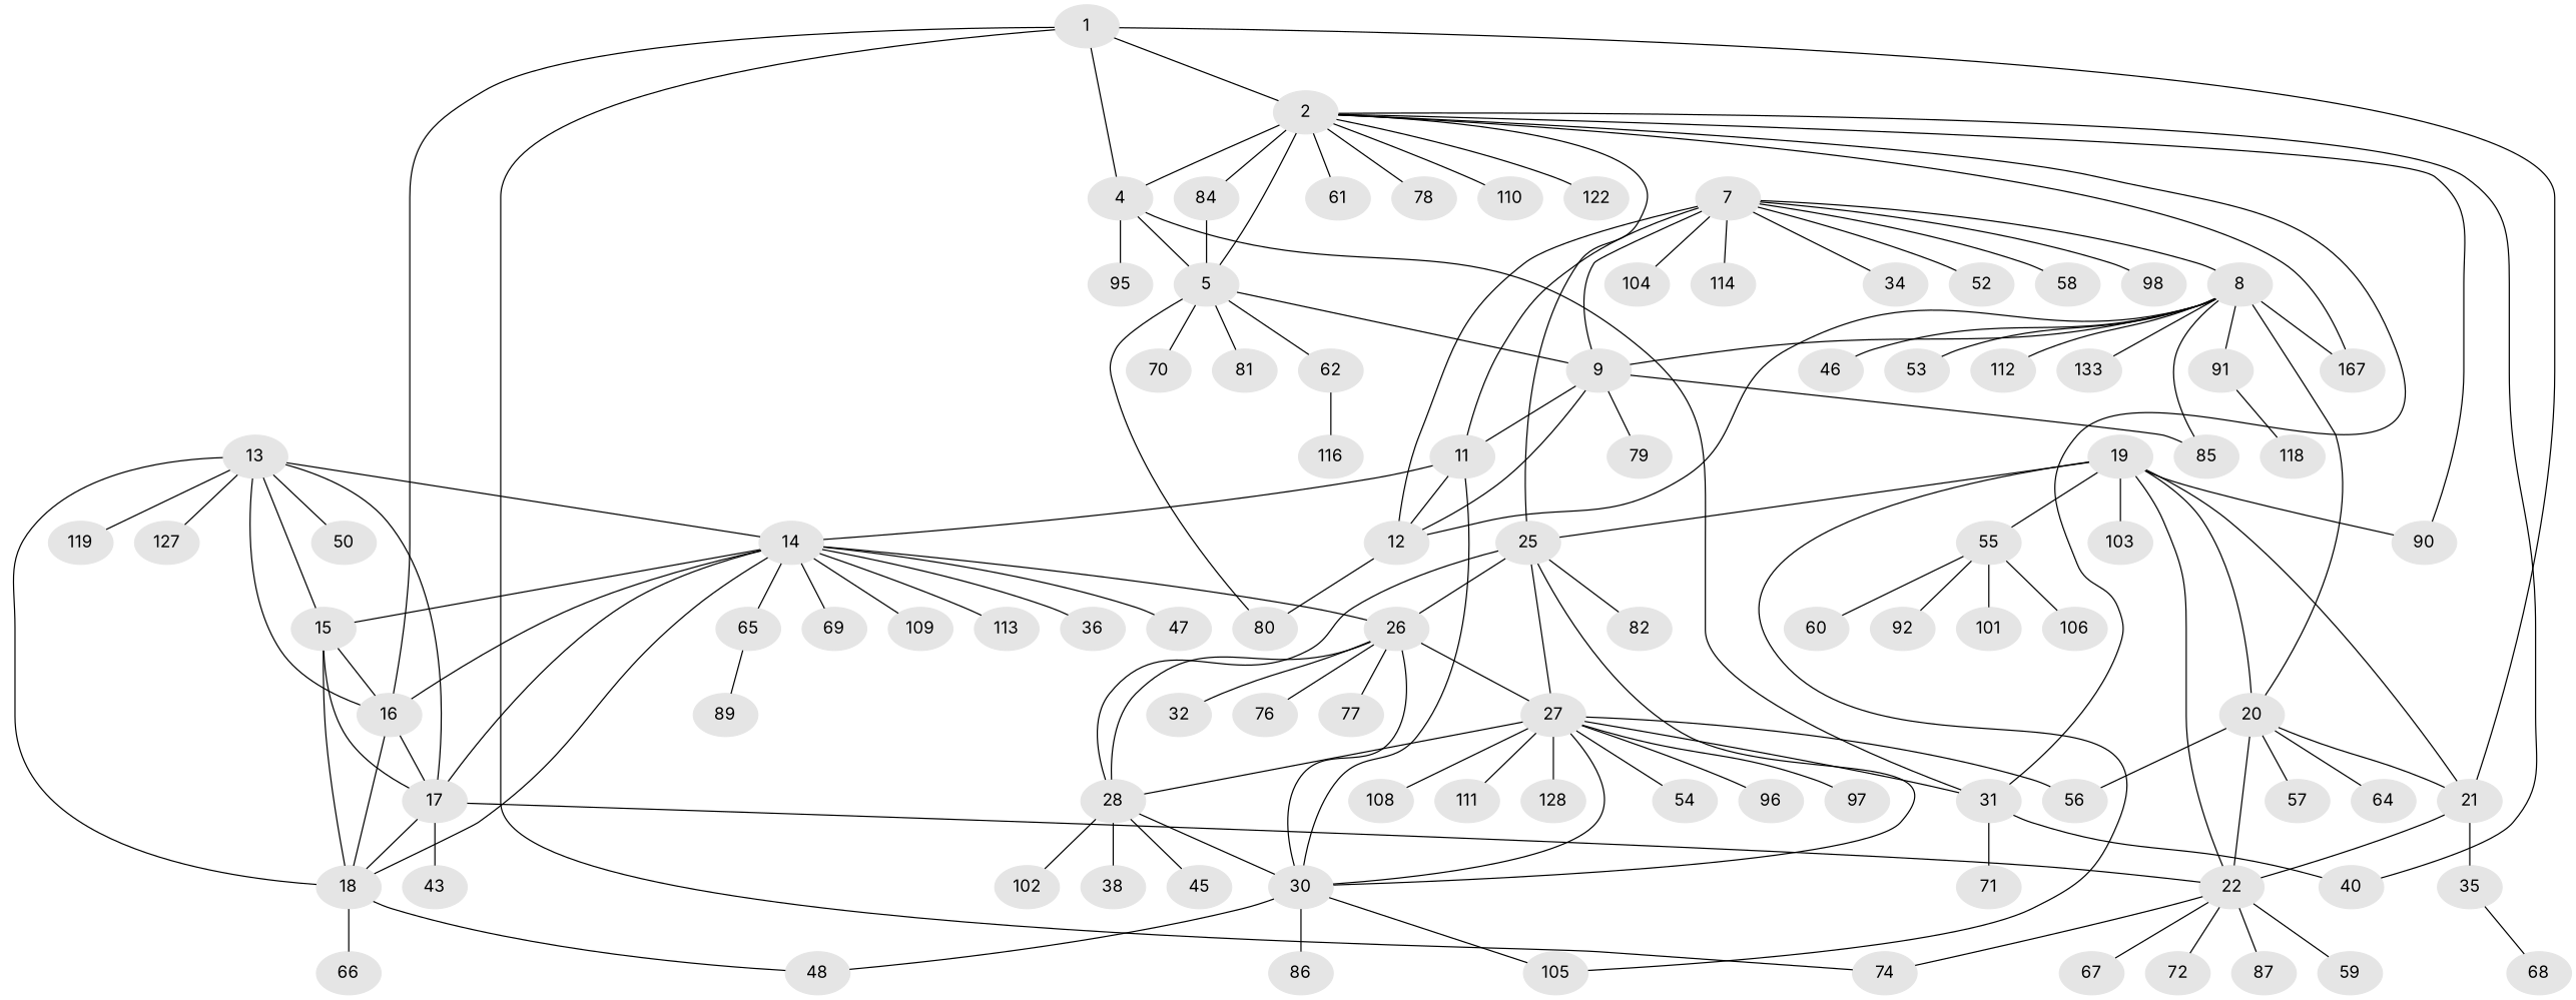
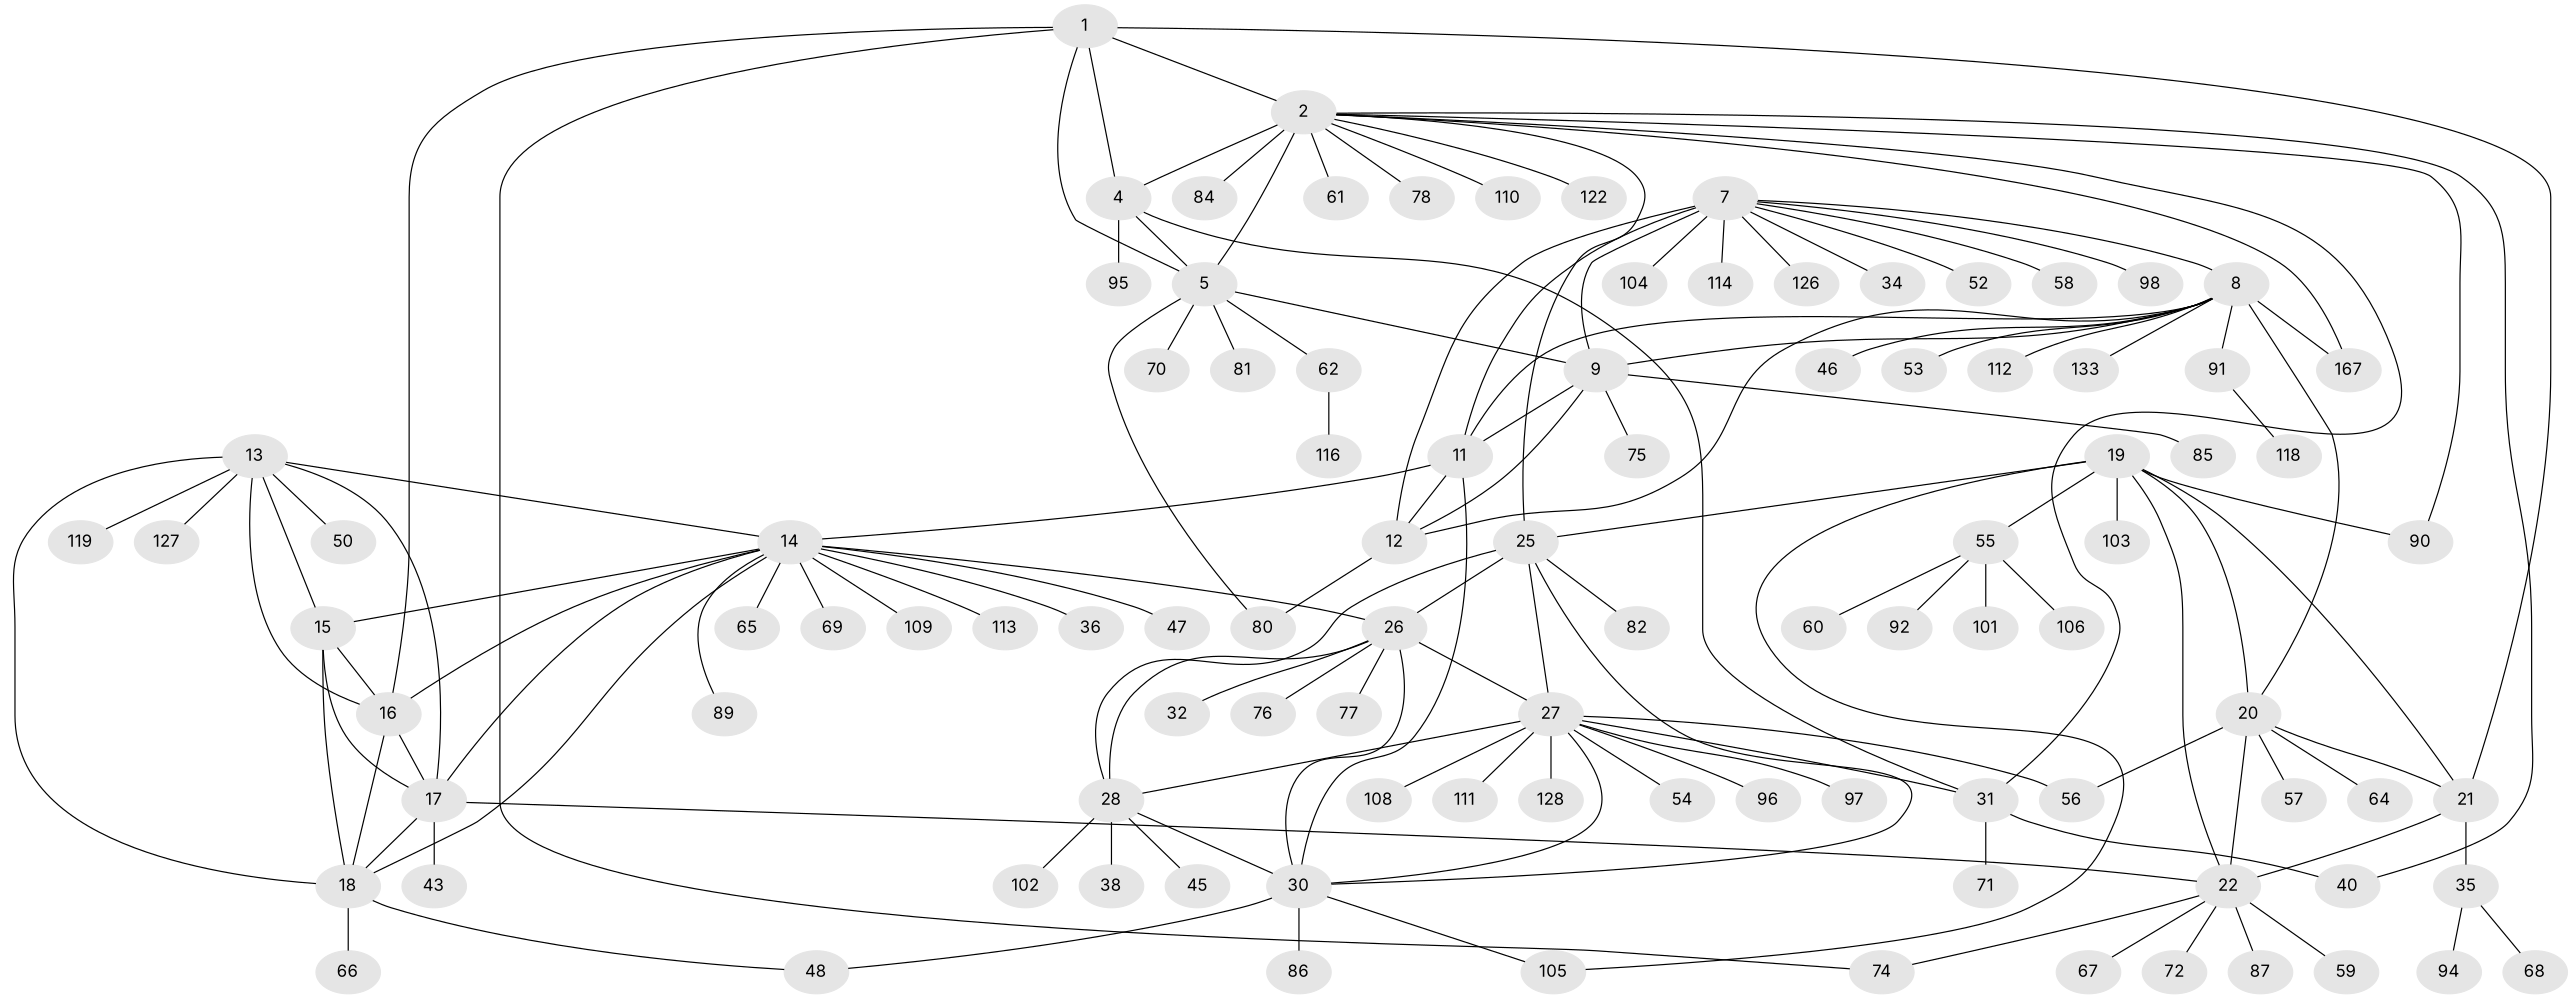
  graph {
    fontname=Inter
    node [color=gray90 fontname=Inter style=filled]
    edge [fontname=Inter]
    2 [super="+3"]
    4 [super="+49"]
    5 [super="+6"]
    25 [super="+88"]
    31 [super="+75"]
    40
    61
    78 [super="+132"]
    84
    90
    110
    n12 [label=167]
    122
    1
    16 [super="+131"]
    21 [super="+23"]
    74
    95 [super="+130"]
    9 [super="+63"]
    62 [super="+93"]
    70
    80 [super="+115"]
    81
    17 [super="+99"]
    18 [super="+39"]
    22 [super="+24"]
    35 [super="+125"]
    30 [super="+51"]
    26 [super="+29"]
    27 [super="+42"]
    28 [super="+33"]
    82
    71
    11 [super="+83"]
    12
-   79
+   79 [label=75]
    85
    116
    7 [super="+10"]
    8 [super="+37"]
    34
    52
    58
    98
    104
    114
+   126
    20 [super="+129"]
    46
    53
    91 [super="+120"]
    112
    133
    14 [super="+41"]
    56
    57 [super="+100"]
    64
    118
    15 [super="+73"]
    36
    47
    65
    69
    89
    109
    113
    48 [super="+123"]
    105
    86
    13 [super="+44"]
    50
    119
    127
    43
    66
    32
    76
    77
    59
    67
    72
    87
    19 [super="+107"]
    55 [super="+121"]
    103
    60
    92
    101 [super="+124"]
    106
    68
+   94
    54
    96
    97
    108
    111
    128
    38
    45
    102
    2 -- 4 [weight=2]
    2 -- 5 [weight=4]
    2 -- 25
    2 -- 31
    2 -- 40
    2 -- 61
    2 -- 78
    2 -- 84
    2 -- 90
    2 -- 110
    2 -- n12
    2 -- 122
    4 -- 5 [weight=2]
    4 -- 31
    4 -- 95
    5 -- 9
    5 -- 62
    5 -- 70
    5 -- 80
    5 -- 81
    25 -- 30
    25 -- 26 [weight=2]
    25 -- 27
    25 -- 28
    25 -- 82
    31 -- 40
    31 -- 71
    1 -- 2 [weight=2]
    1 -- 4
-   84 -- 5 [weight=2]
+   1 -- 5 [weight=2]
    1 -- 16
    1 -- 21
    1 -- 74
    16 -- 17
    16 -- 18
    21 -- 22 [weight=4]
    21 -- 35
    9 -- 11
    9 -- 12
    9 -- 79
    9 -- 85
    62 -- 116
    17 -- 18
    17 -- 22
    17 -- 43
    18 -- 48
    18 -- 66
    22 -- 74
    22 -- 59
    22 -- 67
    22 -- 72
    22 -- 87
    35 -- 68
+   35 -- 94
    30 -- 48
    30 -- 105
    30 -- 86
    26 -- 30 [weight=2]
    26 -- 27 [weight=2]
    26 -- 28 [weight=2]
    26 -- 32
    26 -- 76
    26 -- 77
    27 -- 31
    27 -- 30
    27 -- 28
    27 -- 56
    27 -- 54
    27 -- 96
    27 -- 97
    27 -- 108
    27 -- 111
    27 -- 128
    28 -- 30
    28 -- 38
    28 -- 45
    28 -- 102
    11 -- 30
    11 -- 12
    11 -- 14
    12 -- 80
    7 -- 9 [weight=2]
    7 -- 11 [weight=2]
    7 -- 12 [weight=2]
    7 -- 8 [weight=2]
    7 -- 34
    7 -- 52
    7 -- 58
    7 -- 98
    7 -- 104
    7 -- 114
+   7 -- 126
    8 -- n12
    8 -- 9
-   8 -- 85
+   8 -- 11
    8 -- 12
    8 -- 20
    8 -- 46
    8 -- 53
    8 -- 91
    8 -- 112
    8 -- 133
    20 -- 21 [weight=2]
    20 -- 22 [weight=2]
    20 -- 56
    20 -- 57
    20 -- 64
    91 -- 118
    14 -- 16
    14 -- 17
    14 -- 18
    14 -- 26
    14 -- 15
    14 -- 36
    14 -- 47
    14 -- 65
    14 -- 69
-   65 -- 89
+   14 -- 89
    14 -- 109
    14 -- 113
    15 -- 16
    15 -- 17
    15 -- 18
    13 -- 16
    13 -- 17
    13 -- 18
    13 -- 14
    13 -- 15
    13 -- 50
    13 -- 119
    13 -- 127
    19 -- 25
    19 -- 90
    19 -- 21 [weight=2]
    19 -- 22 [weight=2]
    19 -- 20
    19 -- 105
    19 -- 55
    19 -- 103
    55 -- 60
    55 -- 92
    55 -- 101
    55 -- 106
  }
